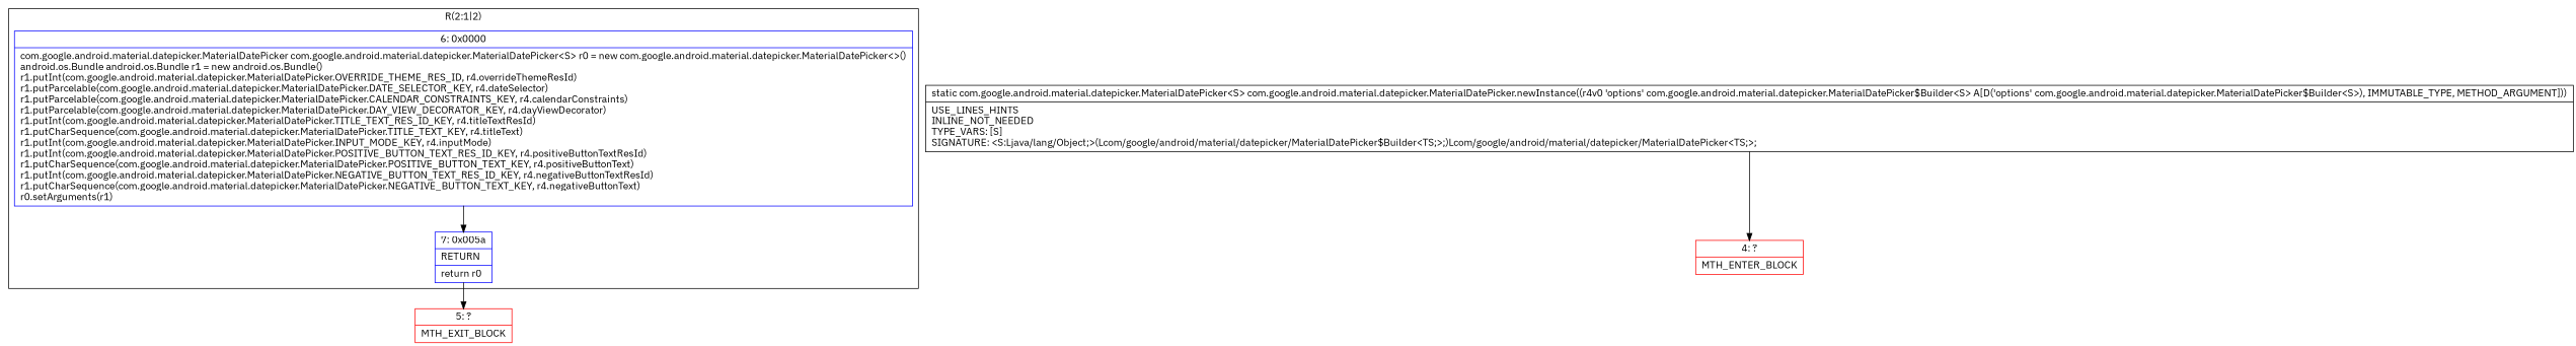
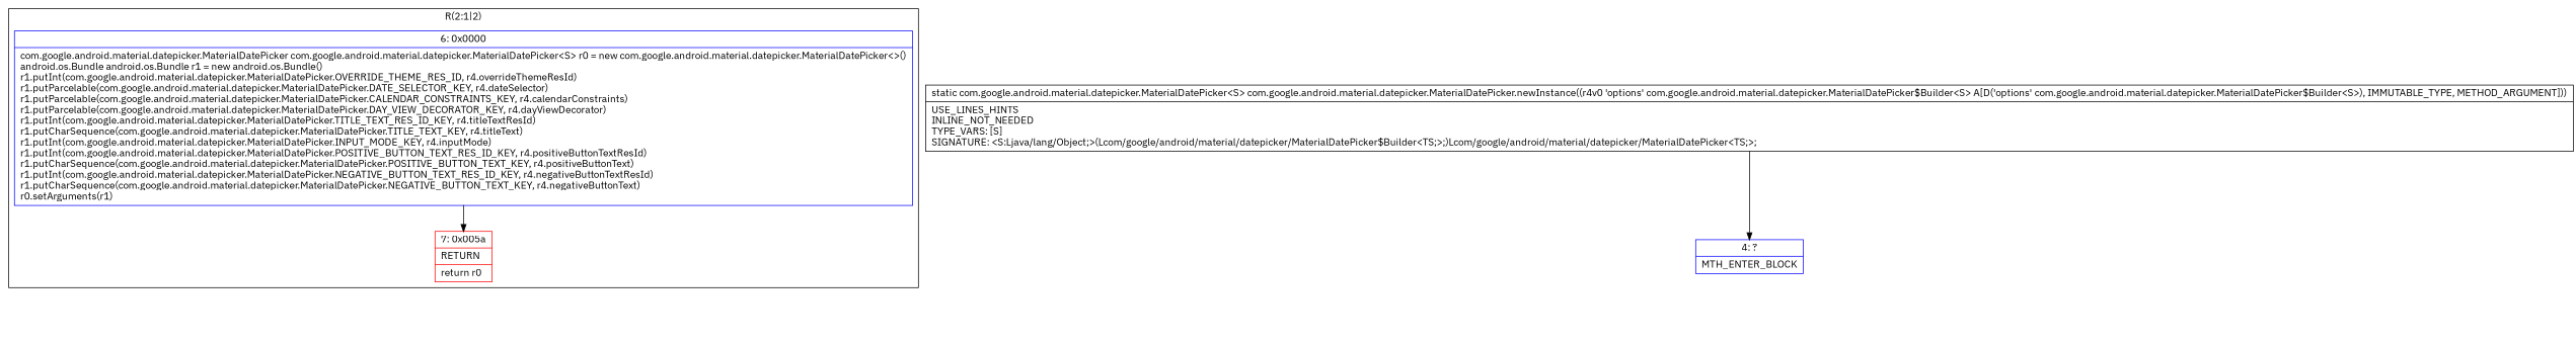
  digraph {
    fontname="IBM Plex Sans"
    node [color=blue fontname="IBM Plex Sans" shape=record]
    edge [fontname="IBM Plex Sans"]
    n1 [label="{6\:\ 0x0000|com.google.android.material.datepicker.MaterialDatePicker com.google.android.material.datepicker.MaterialDatePicker\<S\> r0 = new com.google.android.material.datepicker.MaterialDatePicker\<\>()\landroid.os.Bundle android.os.Bundle r1 = new android.os.Bundle()\lr1.putInt(com.google.android.material.datepicker.MaterialDatePicker.OVERRIDE_THEME_RES_ID, r4.overrideThemeResId)\lr1.putParcelable(com.google.android.material.datepicker.MaterialDatePicker.DATE_SELECTOR_KEY, r4.dateSelector)\lr1.putParcelable(com.google.android.material.datepicker.MaterialDatePicker.CALENDAR_CONSTRAINTS_KEY, r4.calendarConstraints)\lr1.putParcelable(com.google.android.material.datepicker.MaterialDatePicker.DAY_VIEW_DECORATOR_KEY, r4.dayViewDecorator)\lr1.putInt(com.google.android.material.datepicker.MaterialDatePicker.TITLE_TEXT_RES_ID_KEY, r4.titleTextResId)\lr1.putCharSequence(com.google.android.material.datepicker.MaterialDatePicker.TITLE_TEXT_KEY, r4.titleText)\lr1.putInt(com.google.android.material.datepicker.MaterialDatePicker.INPUT_MODE_KEY, r4.inputMode)\lr1.putInt(com.google.android.material.datepicker.MaterialDatePicker.POSITIVE_BUTTON_TEXT_RES_ID_KEY, r4.positiveButtonTextResId)\lr1.putCharSequence(com.google.android.material.datepicker.MaterialDatePicker.POSITIVE_BUTTON_TEXT_KEY, r4.positiveButtonText)\lr1.putInt(com.google.android.material.datepicker.MaterialDatePicker.NEGATIVE_BUTTON_TEXT_RES_ID_KEY, r4.negativeButtonTextResId)\lr1.putCharSequence(com.google.android.material.datepicker.MaterialDatePicker.NEGATIVE_BUTTON_TEXT_KEY, r4.negativeButtonText)\lr0.setArguments(r1)\l}"]
-   n2 [label="{7\:\ 0x005a|RETURN\l|return r0\l}"]
-   n3 [color=red label="{5\:\ ?|MTH_EXIT_BLOCK\l}"]
-   n4 [color=red label="{4\:\ ?|MTH_ENTER_BLOCK\l}"]
+   n2 [color=red label="{7\:\ 0x005a|RETURN\l|return r0\l}"]
+   n4 [label="{4\:\ ?|MTH_ENTER_BLOCK\l}"]
    n5 [label="{static com.google.android.material.datepicker.MaterialDatePicker\<S\> com.google.android.material.datepicker.MaterialDatePicker.newInstance((r4v0 'options' com.google.android.material.datepicker.MaterialDatePicker$Builder\<S\> A[D('options' com.google.android.material.datepicker.MaterialDatePicker$Builder\<S\>), IMMUTABLE_TYPE, METHOD_ARGUMENT]))  | USE_LINES_HINTS\lINLINE_NOT_NEEDED\lTYPE_VARS: [S]\lSIGNATURE: \<S:Ljava\/lang\/Object;\>(Lcom\/google\/android\/material\/datepicker\/MaterialDatePicker$Builder\<TS;\>;)Lcom\/google\/android\/material\/datepicker\/MaterialDatePicker\<TS;\>;\l}" color=""]
    subgraph cluster_1 {
      label="R(2:1|2)"
      n1
      n2
    }
    n1 -> n2
-   n2 -> n3
    n5 -> n4
  }
